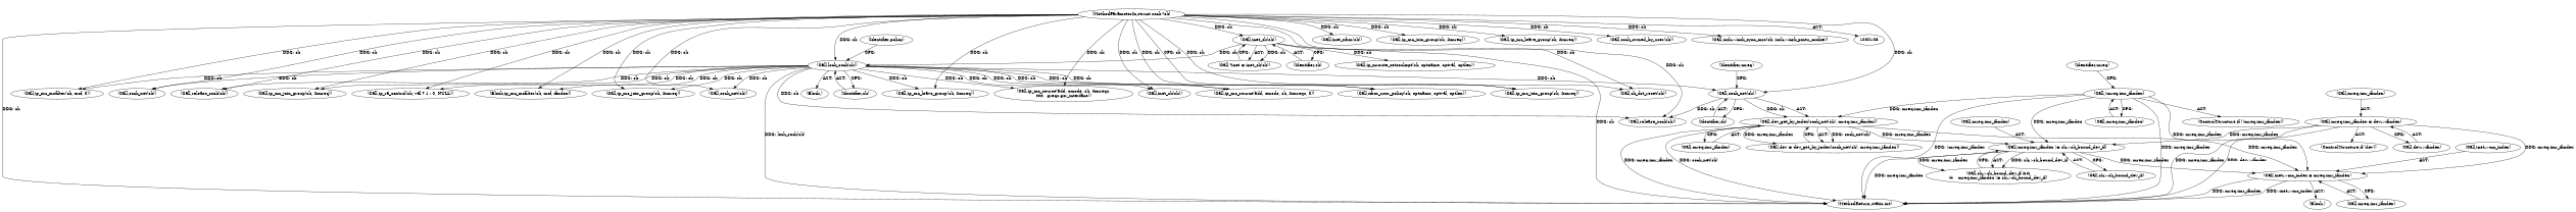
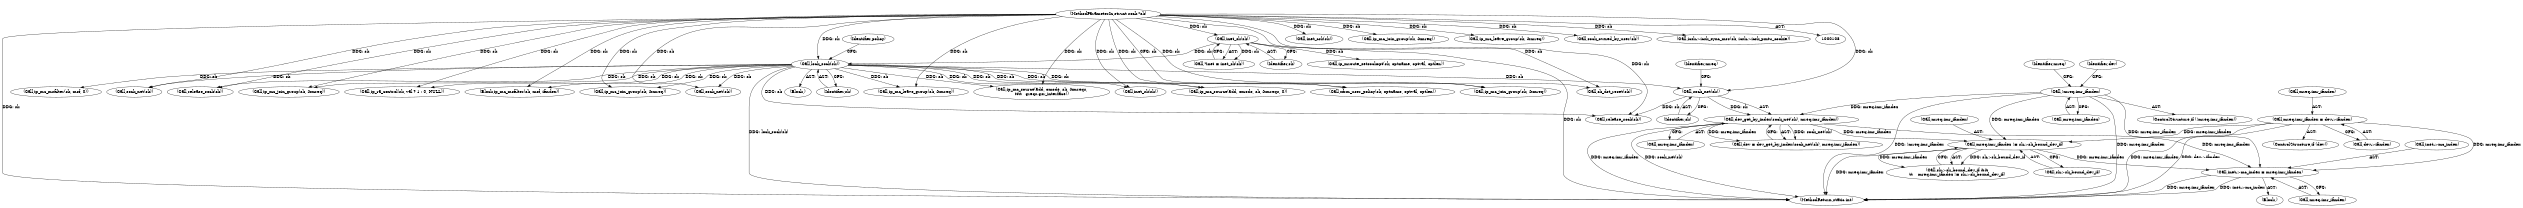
  digraph {
    n1 [label="(Call,inet->mc_index = mreq.imr_ifindex)"]
    n2 [label="(Call,mreq.imr_ifindex)"]
    n3 [label="(MethodReturn,static int)"]
    n4 [label="(Block,)"]
    n5 [label="(Call,mreq.imr_ifindex != sk->sk_bound_dev_if)"]
    n6 [label="(Call,sk->sk_bound_dev_if &&\n\t\t    mreq.imr_ifindex != sk->sk_bound_dev_if)"]
    n7 [label="(Call,sk->sk_bound_dev_if)"]
    n8 [label="(Call,dev_get_by_index(sock_net(sk), mreq.imr_ifindex))"]
    n9 [label="(Call,mreq.imr_ifindex)"]
    n10 [label="(Call,dev = dev_get_by_index(sock_net(sk), mreq.imr_ifindex))"]
    n11 [label="(Call,sock_net(sk))"]
    n12 [label="(Identifier,sk)"]
    n13 [label="(Call,release_sock(sk))"]
    n14 [label="(Call,lock_sock(sk))"]
    n15 [label="(Block,)"]
    n16 [label="(Block,ip_mc_msfilter(sk, msf, ifindex))"]
    n17 [label="(Call,sock_net(sk))"]
    n18 [label="(Identifier,sk)"]
    n19 [label="(Call,ip_mc_msfilter(sk, msf, 0))"]
    n20 [label="(Call,ip_mc_join_group(sk, &mreq))"]
    n21 [label="(Call,sock_net(sk))"]
    n22 [label="(Call,release_sock(sk))"]
    n23 [label="(Call,ip_ra_control(sk, val ? 1 : 0, NULL))"]
    n24 [label="(Call,ip_mc_join_group(sk, &mreq))"]
    n25 [label="(Call,sk_dst_reset(sk))"]
    n26 [label="(Call,ip_mc_leave_group(sk, &mreq))"]
    n27 [label="(Call,ip_mc_source(add, omode, sk, &mreqs,\n\t\t\t\t   greqs.gsr_interface))"]
    n28 [label="(Call,ip_mc_source(add, omode, sk, &mreqs, 0))"]
    n29 [label="(Call,inet_sk(sk))"]
    n30 [label="(Call,xfrm_user_policy(sk, optname, optval, optlen))"]
    n31 [label="(Call,ip_mc_join_group(sk, &mreq))"]
    n32 [label="(Call,inet_sk(sk))"]
    n33 [label="(Call,*inet = inet_sk(sk))"]
    n34 [label="(Call,ip_mroute_setsockopt(sk, optname, optval, optlen))"]
    n35 [label="(Identifier,sk)"]
    n36 [label="(MethodParameterIn,struct sock *sk)"]
-   n37 [label="(Call,inet_xfrm(sk))"]
+   n37 [label="(Call,inet_csk(sk))"]
    n38 [label="(Call,ip_mc_join_group(sk, &mreq))"]
    n39 [label="(Call,ip_mc_leave_group(sk, &mreq))"]
    n40 [label="(Call,sock_owned_by_user(sk))"]
    n41 [label="(Call,icsk->icsk_sync_mss(sk, icsk->icsk_pmtu_cookie))"]
    1000108
    n43 [label="(Call,!mreq.imr_ifindex)"]
    n44 [label="(Call,mreq.imr_ifindex)"]
    n45 [label="(ControlStructure,if (!mreq.imr_ifindex))"]
    n46 [label="(Call,mreq.imr_ifindex = dev->ifindex)"]
    n47 [label="(Call,dev->ifindex)"]
    n48 [label="(ControlStructure,if (dev))"]
    n49 [label="(Call,inet->mc_index)"]
    n50 [label="(Call,mreq.imr_ifindex)"]
    n51 [label="(Identifier,policy)"]
    n52 [label="(Identifier,mreq)"]
    n53 [label="(Identifier,mreq)"]
+   n54 [label="(Identifier,dev)"]
    n55 [label="(Call,mreq.imr_ifindex)"]
    n1 -> n2 [label="CFG: "]
    n1 -> n3 [label="DDG: mreq.imr_ifindex"]
    n1 -> n3 [label="DDG: inet->mc_index"]
    n1 -> n4 [label="AST: "]
    n2 -> n1 [label="AST: "]
    n5 -> n1 [label="DDG: mreq.imr_ifindex"]
    n5 -> n3 [label="DDG: mreq.imr_ifindex"]
    n5 -> n6 [label="AST: "]
    n5 -> n6 [label="DDG: sk->sk_bound_dev_if"]
    n5 -> n6 [label="DDG: mreq.imr_ifindex"]
    n5 -> n7 [label="CFG: "]
    n6 -> n5 [label="CFG: "]
    n7 -> n5 [label="AST: "]
    n8 -> n1 [label="DDG: mreq.imr_ifindex"]
    n8 -> n3 [label="DDG: sock_net(sk)"]
    n8 -> n3 [label="DDG: mreq.imr_ifindex"]
    n8 -> n5 [label="DDG: mreq.imr_ifindex"]
    n8 -> n9 [label="CFG: "]
    n8 -> n10 [label="AST: "]
    n8 -> n10 [label="DDG: sock_net(sk)"]
    n8 -> n10 [label="DDG: mreq.imr_ifindex"]
    n9 -> n8 [label="AST: "]
    n10 -> n8 [label="CFG: "]
    n11 -> n8 [label="AST: "]
    n11 -> n8 [label="DDG: sk"]
    n11 -> n12 [label="CFG: "]
    n11 -> n13 [label="DDG: sk"]
    n12 -> n11 [label="AST: "]
    n14 -> n3 [label="DDG: lock_sock(sk)"]
    n14 -> n11 [label="DDG: sk"]
    n14 -> n13 [label="DDG: sk"]
    n14 -> n15 [label="AST: "]
    n14 -> n16 [label="DDG: sk"]
    n14 -> n17 [label="DDG: sk"]
    n14 -> n18 [label="CFG: "]
    n14 -> n19 [label="DDG: sk"]
    n14 -> n20 [label="DDG: sk"]
    n14 -> n21 [label="DDG: sk"]
    n14 -> n22 [label="DDG: sk"]
    n14 -> n23 [label="DDG: sk"]
    n14 -> n24 [label="DDG: sk"]
    n14 -> n25 [label="DDG: sk"]
    n14 -> n26 [label="DDG: sk"]
    n14 -> n27 [label="DDG: sk"]
    n14 -> n28 [label="DDG: sk"]
    n14 -> n29 [label="DDG: sk"]
    n14 -> n30 [label="DDG: sk"]
    n14 -> n31 [label="DDG: sk"]
    n18 -> n14 [label="AST: "]
    n32 -> n3 [label="DDG: sk"]
    n32 -> n14 [label="DDG: sk"]
    n32 -> n33 [label="AST: "]
    n32 -> n33 [label="DDG: sk"]
    n32 -> n34 [label="DDG: sk"]
    n32 -> n35 [label="CFG: "]
    n33 -> n32 [label="CFG: "]
    n35 -> n32 [label="AST: "]
    n36 -> n3 [label="DDG: sk"]
    n36 -> n11 [label="DDG: sk"]
    n36 -> n13 [label="DDG: sk"]
    n36 -> n14 [label="DDG: sk"]
    n36 -> n16 [label="DDG: sk"]
    n36 -> n17 [label="DDG: sk"]
-   n36 -> n19 [label="DDG: sk"]
    n36 -> n20 [label="DDG: sk"]
    n36 -> n21 [label="DDG: sk"]
    n36 -> n22 [label="DDG: sk"]
    n36 -> n23 [label="DDG: sk"]
    n36 -> n24 [label="DDG: sk"]
    n36 -> n25 [label="DDG: sk"]
    n36 -> n26 [label="DDG: sk"]
    n36 -> n27 [label="DDG: sk"]
    n36 -> n28 [label="DDG: sk"]
    n36 -> n29 [label="DDG: sk"]
    n36 -> n30 [label="CFG: sk"]
    n36 -> n31 [label="DDG: sk"]
    n36 -> n32 [label="DDG: sk"]
    n36 -> n37 [label="DDG: sk"]
    n36 -> n38 [label="DDG: sk"]
    n36 -> n39 [label="DDG: sk"]
    n36 -> n40 [label="DDG: sk"]
    n36 -> n41 [label="DDG: sk"]
    n36 -> 1000108 [label="AST: "]
    n43 -> n1 [label="DDG: mreq.imr_ifindex"]
    n43 -> n3 [label="DDG: !mreq.imr_ifindex"]
    n43 -> n3 [label="DDG: mreq.imr_ifindex"]
    n43 -> n5 [label="DDG: mreq.imr_ifindex"]
    n43 -> n8 [label="DDG: mreq.imr_ifindex"]
    n43 -> n44 [label="CFG: "]
    n43 -> n45 [label="AST: "]
    n44 -> n43 [label="AST: "]
    n46 -> n1 [label="DDG: mreq.imr_ifindex"]
    n46 -> n3 [label="DDG: mreq.imr_ifindex"]
    n46 -> n3 [label="DDG: dev->ifindex"]
    n46 -> n5 [label="DDG: mreq.imr_ifindex"]
    n46 -> n47 [label="CFG: "]
    n46 -> n48 [label="AST: "]
    n47 -> n46 [label="AST: "]
    n49 -> n1 [label="AST: "]
    n50 -> n5 [label="AST: "]
    n51 -> n14 [label="CFG: "]
    n52 -> n43 [label="CFG: "]
    n53 -> n11 [label="CFG: "]
+   n54 -> n43 [label="CFG: "]
    n55 -> n46 [label="AST: "]
  }
